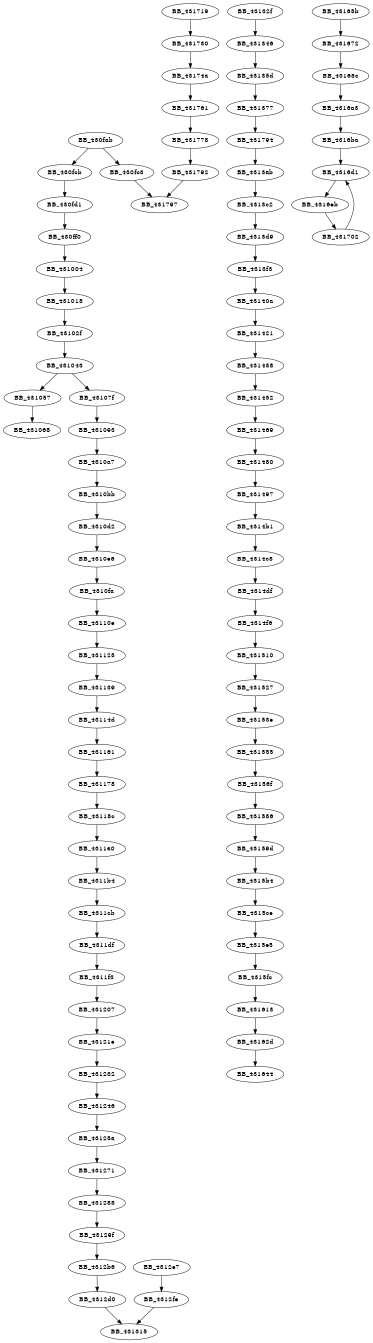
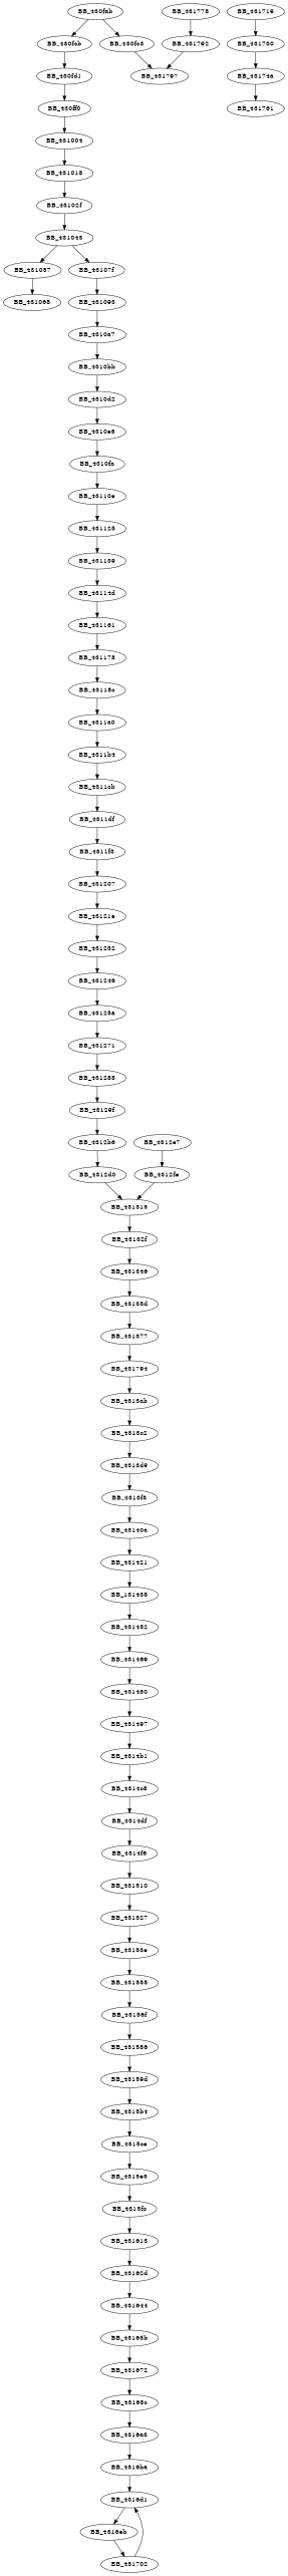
  digraph {
    BB_430fab
    BB_430fc3
    BB_430fcb
    BB_431797
    BB_430fd1
    BB_430ff0
    BB_431004
    BB_431018
    BB_43102f
    BB_431043
    BB_431057
    BB_43107f
    BB_431068
    BB_431093
    BB_4310a7
    BB_4310bb
    BB_4310d2
    BB_4310e6
    BB_4310fa
    BB_43110e
    BB_431125
    BB_431139
    BB_43114d
    BB_431161
    BB_431178
    BB_43118c
    BB_4311a0
    BB_4311b4
    BB_4311cb
    BB_4311df
    BB_4311f3
    BB_431207
    BB_43121e
    BB_431232
    BB_431246
    BB_43125a
    BB_431271
    BB_431288
    BB_43129f
    BB_4312b6
    BB_4312d0
    BB_431315
    BB_4312e7
    BB_4312fe
    BB_43132f
    BB_431346
    BB_43135d
    BB_431377
    n49 [label=BB_431794]
    BB_4313ab
    BB_4313c2
    BB_4313d9
    BB_4313f3
    BB_43140a
    BB_431421
-   BB_431438
+   BB_431438 [label=BB_131438]
    BB_431452
    BB_431469
    BB_431480
    BB_431497
    BB_4314b1
    BB_4314c8
    BB_4314df
    BB_4314f6
    BB_431510
    BB_431527
    BB_43153e
    BB_431555
    BB_43156f
    BB_431586
    BB_43159d
    BB_4315b4
    BB_4315ce
    BB_4315e5
    BB_4315fc
    BB_431613
    BB_43162d
    BB_431644
    BB_43165b
    BB_431672
    BB_43168c
    BB_4316a3
    BB_4316ba
    BB_4316d1
    BB_4316eb
    BB_431702
    BB_431719
    BB_431730
    BB_43174a
    BB_431761
    BB_431778
    BB_431792
    BB_430fab -> BB_430fc3
    BB_430fab -> BB_430fcb
    BB_430fc3 -> BB_431797
    BB_430fcb -> BB_430fd1
    BB_430fd1 -> BB_430ff0
    BB_430ff0 -> BB_431004
    BB_431004 -> BB_431018
    BB_431018 -> BB_43102f
    BB_43102f -> BB_431043
    BB_431043 -> BB_431057
    BB_431043 -> BB_43107f
    BB_431057 -> BB_431068
    BB_43107f -> BB_431093
    BB_431093 -> BB_4310a7
    BB_4310a7 -> BB_4310bb
    BB_4310bb -> BB_4310d2
    BB_4310d2 -> BB_4310e6
    BB_4310e6 -> BB_4310fa
    BB_4310fa -> BB_43110e
    BB_43110e -> BB_431125
    BB_431125 -> BB_431139
    BB_431139 -> BB_43114d
    BB_43114d -> BB_431161
    BB_431161 -> BB_431178
    BB_431178 -> BB_43118c
    BB_43118c -> BB_4311a0
    BB_4311a0 -> BB_4311b4
    BB_4311b4 -> BB_4311cb
    BB_4311cb -> BB_4311df
    BB_4311df -> BB_4311f3
    BB_4311f3 -> BB_431207
    BB_431207 -> BB_43121e
    BB_43121e -> BB_431232
    BB_431232 -> BB_431246
    BB_431246 -> BB_43125a
    BB_43125a -> BB_431271
    BB_431271 -> BB_431288
    BB_431288 -> BB_43129f
    BB_43129f -> BB_4312b6
    BB_4312b6 -> BB_4312d0
    BB_4312d0 -> BB_431315
+   BB_431315 -> BB_43132f
    BB_4312e7 -> BB_4312fe
    BB_4312fe -> BB_431315
    BB_43132f -> BB_431346
    BB_431346 -> BB_43135d
    BB_43135d -> BB_431377
    BB_431377 -> n49
    n49 -> BB_4313ab
    BB_4313ab -> BB_4313c2
    BB_4313c2 -> BB_4313d9
    BB_4313d9 -> BB_4313f3
    BB_4313f3 -> BB_43140a
    BB_43140a -> BB_431421
    BB_431421 -> BB_431438
    BB_431438 -> BB_431452
    BB_431452 -> BB_431469
    BB_431469 -> BB_431480
    BB_431480 -> BB_431497
    BB_431497 -> BB_4314b1
    BB_4314b1 -> BB_4314c8
    BB_4314c8 -> BB_4314df
    BB_4314df -> BB_4314f6
    BB_4314f6 -> BB_431510
    BB_431510 -> BB_431527
    BB_431527 -> BB_43153e
    BB_43153e -> BB_431555
    BB_431555 -> BB_43156f
    BB_43156f -> BB_431586
    BB_431586 -> BB_43159d
    BB_43159d -> BB_4315b4
    BB_4315b4 -> BB_4315ce
    BB_4315ce -> BB_4315e5
    BB_4315e5 -> BB_4315fc
    BB_4315fc -> BB_431613
    BB_431613 -> BB_43162d
    BB_43162d -> BB_431644
+   BB_431644 -> BB_43165b
    BB_43165b -> BB_431672
    BB_431672 -> BB_43168c
    BB_43168c -> BB_4316a3
    BB_4316a3 -> BB_4316ba
    BB_4316ba -> BB_4316d1
    BB_4316d1 -> BB_4316eb
    BB_4316eb -> BB_431702
    BB_431702 -> BB_4316d1
    BB_431719 -> BB_431730
    BB_431730 -> BB_43174a
    BB_43174a -> BB_431761
-   BB_431761 -> BB_431778
    BB_431778 -> BB_431792
    BB_431792 -> BB_431797
  }
